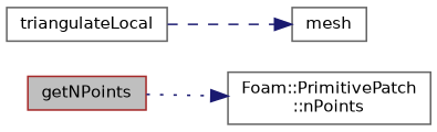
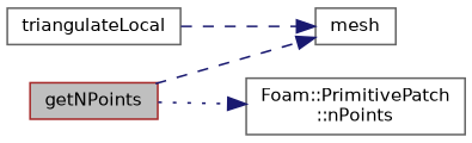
  digraph {
    rankdir=LR
    node [color=gray40 fontname=Helvetica fontsize=10 shape=record]
    edge [color=midnightblue fontname=Helvetica fontsize=10 labelfontname=Helvetica labelfontsize=10 style=dashed]
    n1 [color=brown fillcolor=grey75 fontcolor=black height=0.2 label=getNPoints style=filled width=0.4]
    n2 [height=0.2 label=mesh width=0.4]
    n3 [height=0.2 label="Foam::PrimitivePatch\l::nPoints" width=0.4]
    n4 [height=0.2 label=triangulateLocal width=0.4]
+   n1 -> n2
    n1 -> n3 [style=dotted]
    n4 -> n2
  }
